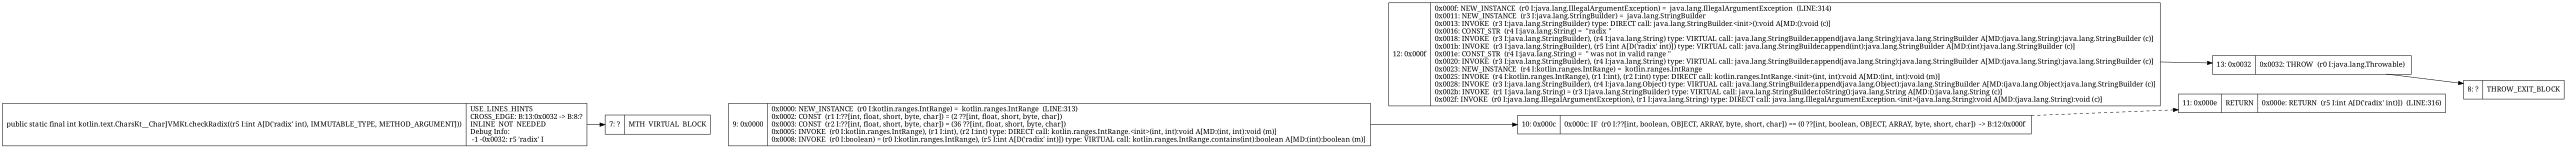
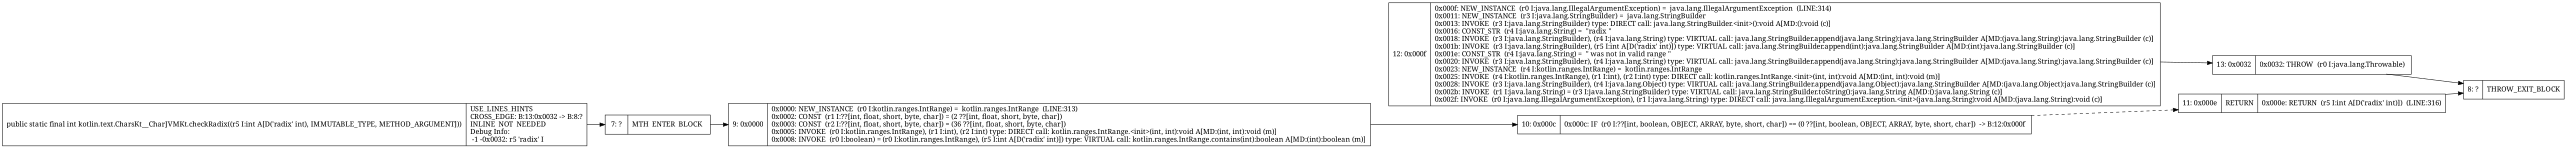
  digraph {
    fontname="Noto Serif"
    rankdir=LR
    node [fontname="Noto Serif" shape=record]
    edge [fontname="Noto Serif"]
-   n1 [label="{7\:\ ?|MTH_VIRTUAL_BLOCK\l}"]
+   n1 [label="{7\:\ ?|MTH_ENTER_BLOCK\l}"]
    n2 [label="{9\:\ 0x0000|0x0000: NEW_INSTANCE  (r0 I:kotlin.ranges.IntRange) =  kotlin.ranges.IntRange  (LINE:313)\l0x0002: CONST  (r1 I:??[int, float, short, byte, char]) = (2 ??[int, float, short, byte, char]) \l0x0003: CONST  (r2 I:??[int, float, short, byte, char]) = (36 ??[int, float, short, byte, char]) \l0x0005: INVOKE  (r0 I:kotlin.ranges.IntRange), (r1 I:int), (r2 I:int) type: DIRECT call: kotlin.ranges.IntRange.\<init\>(int, int):void A[MD:(int, int):void (m)]\l0x0008: INVOKE  (r0 I:boolean) = (r0 I:kotlin.ranges.IntRange), (r5 I:int A[D('radix' int)]) type: VIRTUAL call: kotlin.ranges.IntRange.contains(int):boolean A[MD:(int):boolean (m)]\l}"]
    n3 [label="{10\:\ 0x000c|0x000c: IF  (r0 I:??[int, boolean, OBJECT, ARRAY, byte, short, char]) == (0 ??[int, boolean, OBJECT, ARRAY, byte, short, char])  \-\> B:12:0x000f \l}"]
    n4 [label="{11\:\ 0x000e|RETURN\l|0x000e: RETURN  (r5 I:int A[D('radix' int)])  (LINE:316)\l}"]
    n5 [label="{8\:\ ?|THROW_EXIT_BLOCK\l}"]
    n6 [label="{12\:\ 0x000f|0x000f: NEW_INSTANCE  (r0 I:java.lang.IllegalArgumentException) =  java.lang.IllegalArgumentException  (LINE:314)\l0x0011: NEW_INSTANCE  (r3 I:java.lang.StringBuilder) =  java.lang.StringBuilder \l0x0013: INVOKE  (r3 I:java.lang.StringBuilder) type: DIRECT call: java.lang.StringBuilder.\<init\>():void A[MD:():void (c)]\l0x0016: CONST_STR  (r4 I:java.lang.String) =  \"radix \" \l0x0018: INVOKE  (r3 I:java.lang.StringBuilder), (r4 I:java.lang.String) type: VIRTUAL call: java.lang.StringBuilder.append(java.lang.String):java.lang.StringBuilder A[MD:(java.lang.String):java.lang.StringBuilder (c)]\l0x001b: INVOKE  (r3 I:java.lang.StringBuilder), (r5 I:int A[D('radix' int)]) type: VIRTUAL call: java.lang.StringBuilder.append(int):java.lang.StringBuilder A[MD:(int):java.lang.StringBuilder (c)]\l0x001e: CONST_STR  (r4 I:java.lang.String) =  \" was not in valid range \" \l0x0020: INVOKE  (r3 I:java.lang.StringBuilder), (r4 I:java.lang.String) type: VIRTUAL call: java.lang.StringBuilder.append(java.lang.String):java.lang.StringBuilder A[MD:(java.lang.String):java.lang.StringBuilder (c)]\l0x0023: NEW_INSTANCE  (r4 I:kotlin.ranges.IntRange) =  kotlin.ranges.IntRange \l0x0025: INVOKE  (r4 I:kotlin.ranges.IntRange), (r1 I:int), (r2 I:int) type: DIRECT call: kotlin.ranges.IntRange.\<init\>(int, int):void A[MD:(int, int):void (m)]\l0x0028: INVOKE  (r3 I:java.lang.StringBuilder), (r4 I:java.lang.Object) type: VIRTUAL call: java.lang.StringBuilder.append(java.lang.Object):java.lang.StringBuilder A[MD:(java.lang.Object):java.lang.StringBuilder (c)]\l0x002b: INVOKE  (r1 I:java.lang.String) = (r3 I:java.lang.StringBuilder) type: VIRTUAL call: java.lang.StringBuilder.toString():java.lang.String A[MD:():java.lang.String (c)]\l0x002f: INVOKE  (r0 I:java.lang.IllegalArgumentException), (r1 I:java.lang.String) type: DIRECT call: java.lang.IllegalArgumentException.\<init\>(java.lang.String):void A[MD:(java.lang.String):void (c)]\l}"]
    n7 [label="{13\:\ 0x0032|0x0032: THROW  (r0 I:java.lang.Throwable) \l}"]
    n8 [label="{public static final int kotlin.text.CharsKt__CharJVMKt.checkRadix((r5 I:int A[D('radix' int), IMMUTABLE_TYPE, METHOD_ARGUMENT]))  | USE_LINES_HINTS\lCROSS_EDGE: B:13:0x0032 \-\> B:8:?\lINLINE_NOT_NEEDED\lDebug Info:\l  \-1 \-0x0032: r5 'radix' I\l}"]
+   n1 -> n2
    n2 -> n3
    n3 -> n4 [style=dashed]
+   n4 -> n5
    n6 -> n7
    n7 -> n5
    n8 -> n1
  }
